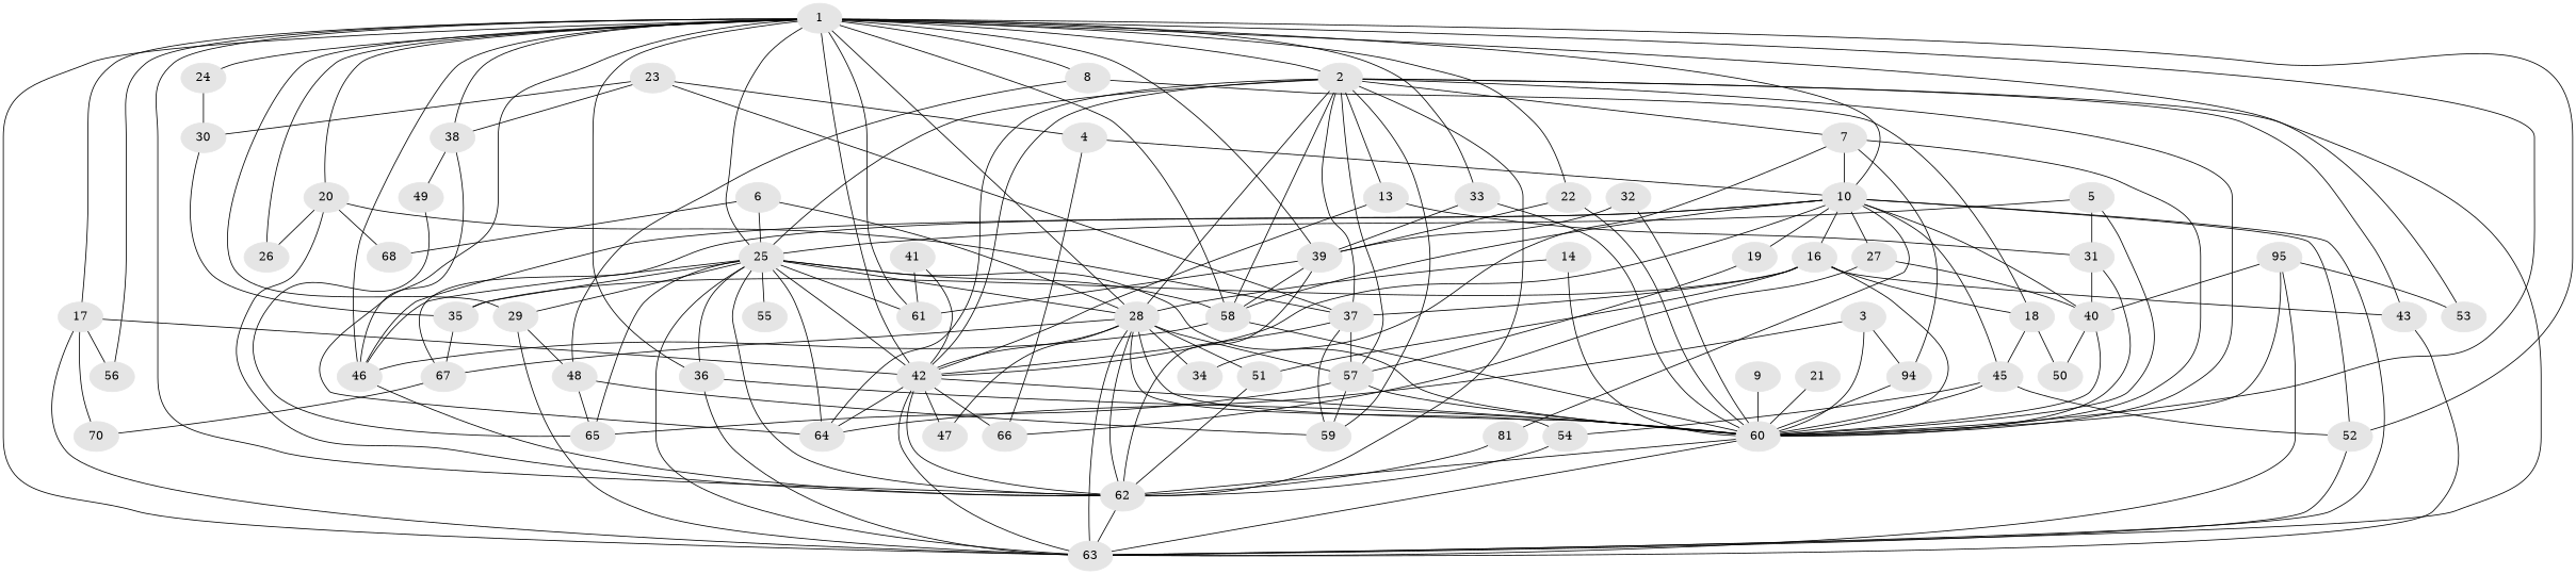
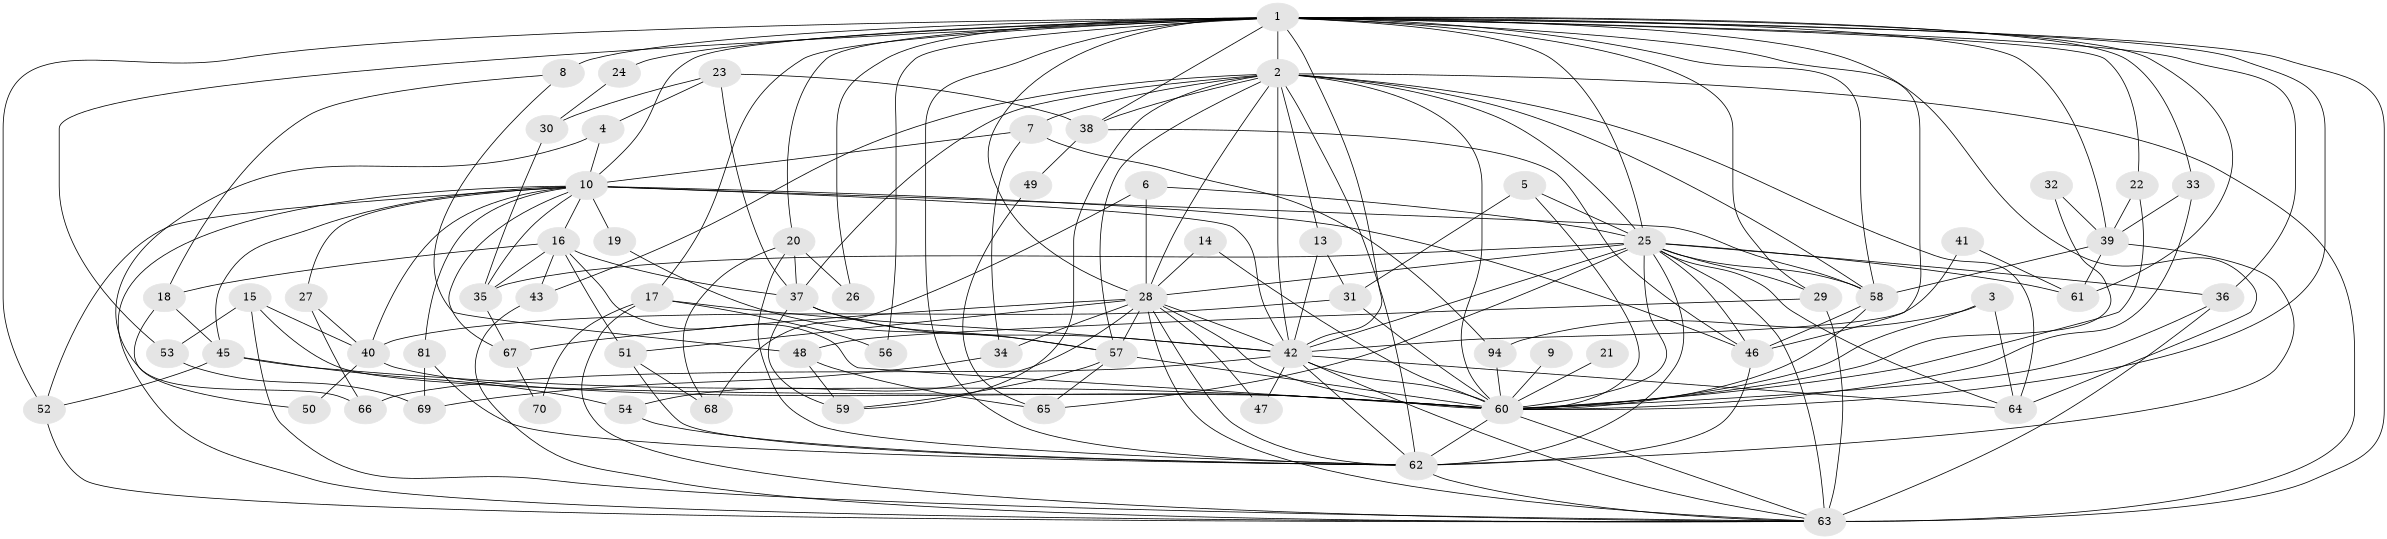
  graph {
    node [color=gray90 style=filled]
    edge [weight=1.0]
    1
    2
    8
    10
    17
    20
    22
    24
    25
    26
    28
    29
    33
    36
    38
    39
    42
    46
    52
    53
    56
    58
    60
    61
    62
    63
    64
    7
    13
    37
    43
    57
    59
    4
    66
    18
    48
    n38 [label=81]
    16
    19
    27
    35
    40
    45
    67
    70
    68
    30
-   55
    65
    34
    51
    47
    54
    49
+   69
    n57 [label=94]
    31
    3
    5
    6
    50
    9
    14
-   15 [label=95]
+   15
    21
    23
    32
    41
    1 -- 2 [weight=4.0]
    1 -- 8 [weight=3.0]
    1 -- 10 [weight=2.0]
    1 -- 17
    1 -- 20
    1 -- 22
    1 -- 24 [weight=2.0]
    1 -- 25 [weight=2.0]
    1 -- 26
    1 -- 28 [weight=3.0]
    1 -- 29
    1 -- 33
    1 -- 36
    1 -- 38
    1 -- 39
    1 -- 42 [weight=2.0]
    1 -- 46
    1 -- 52
    1 -- 53
    1 -- 56 [weight=2.0]
    1 -- 58
    1 -- 60 [weight=2.0]
    1 -- 61
    1 -- 62 [weight=2.0]
    1 -- 63 [weight=3.0]
    1 -- 64
    2 -- 25 [weight=2.0]
    2 -- 28 [weight=2.0]
+   2 -- 38
    2 -- 42 [weight=3.0]
    2 -- 58
    2 -- 60 [weight=2.0]
    2 -- 62 [weight=3.0]
    2 -- 63 [weight=4.0]
    2 -- 64
    2 -- 7
    2 -- 13
    2 -- 37
    2 -- 43
    2 -- 57 [weight=3.0]
    2 -- 59
    8 -- 18
    8 -- 48
    10 -- 42
    10 -- 46
    10 -- 52
    10 -- 58
    10 -- 63
    10 -- n38
    10 -- 16
    10 -- 19 [weight=2.0]
    10 -- 27
+   10 -- 35
    10 -- 40
    10 -- 45
    10 -- 67
    17 -- 42 [weight=2.0]
    17 -- 56
    17 -- 63
    17 -- 70
    20 -- 26
    20 -- 62
    20 -- 37
    20 -- 68
    22 -- 39
    22 -- 60
    24 -- 30
    25 -- 28
    25 -- 29
    25 -- 36
    25 -- 42 [weight=2.0]
    25 -- 46
    25 -- 58
    25 -- 60
    25 -- 61
    25 -- 62
    25 -- 63 [weight=2.0]
    25 -- 64
    25 -- 35
-   25 -- 55
    25 -- 65
    28 -- 42
    28 -- 60
    28 -- 62
    28 -- 63
    28 -- 57
    28 -- 67
    28 -- 34 [weight=2.0]
    28 -- 51
    28 -- 47
    28 -- 54 [weight=2.0]
    29 -- 63
    29 -- 48
    33 -- 39
    33 -- 60
    36 -- 60
    36 -- 63
    38 -- 46
    38 -- 49
    39 -- 58
    39 -- 61
    39 -- 62 [weight=2.0]
    42 -- 60
    42 -- 62 [weight=2.0]
    42 -- 63
    42 -- 64
    42 -- 66
    42 -- 47
    46 -- 62
    52 -- 63
+   53 -- 69
    58 -- 46
    58 -- 60
    60 -- 62 [weight=3.0]
    60 -- 63
    62 -- 63
    7 -- 10
-   7 -- 60
    7 -- 34
    7 -- n57
    13 -- 42
    13 -- 31
    37 -- 42
    37 -- 57
    37 -- 59
    43 -- 63
    57 -- 60
    57 -- 59
    57 -- 65
    4 -- 10
    4 -- 66
    18 -- 45
    18 -- 50
    48 -- 59
    48 -- 65
    n38 -- 62
+   n38 -- 69
    16 -- 60
    16 -- 37
    16 -- 43
    16 -- 18
    16 -- 35
    16 -- 51
    19 -- 57
    27 -- 66
    27 -- 40
    35 -- 67
    40 -- 60
    40 -- 50
    45 -- 52
    45 -- 60
    45 -- 54
    67 -- 70
    30 -- 35
+   34 -- 69
    51 -- 62
+   51 -- 68
    54 -- 62
    49 -- 65
    n57 -- 60
    31 -- 60
    31 -- 40
    3 -- 60
    3 -- 64
    3 -- n57
    5 -- 25
    5 -- 60
    5 -- 31
    6 -- 25
    6 -- 28
    6 -- 68
    9 -- 60
    14 -- 28
    14 -- 60
    15 -- 53
    15 -- 60
    15 -- 63
    15 -- 40
    21 -- 60
    23 -- 38
    23 -- 37
    23 -- 4
    23 -- 30
    32 -- 39
    32 -- 60
    41 -- 42 [weight=2.0]
    41 -- 61
  }
